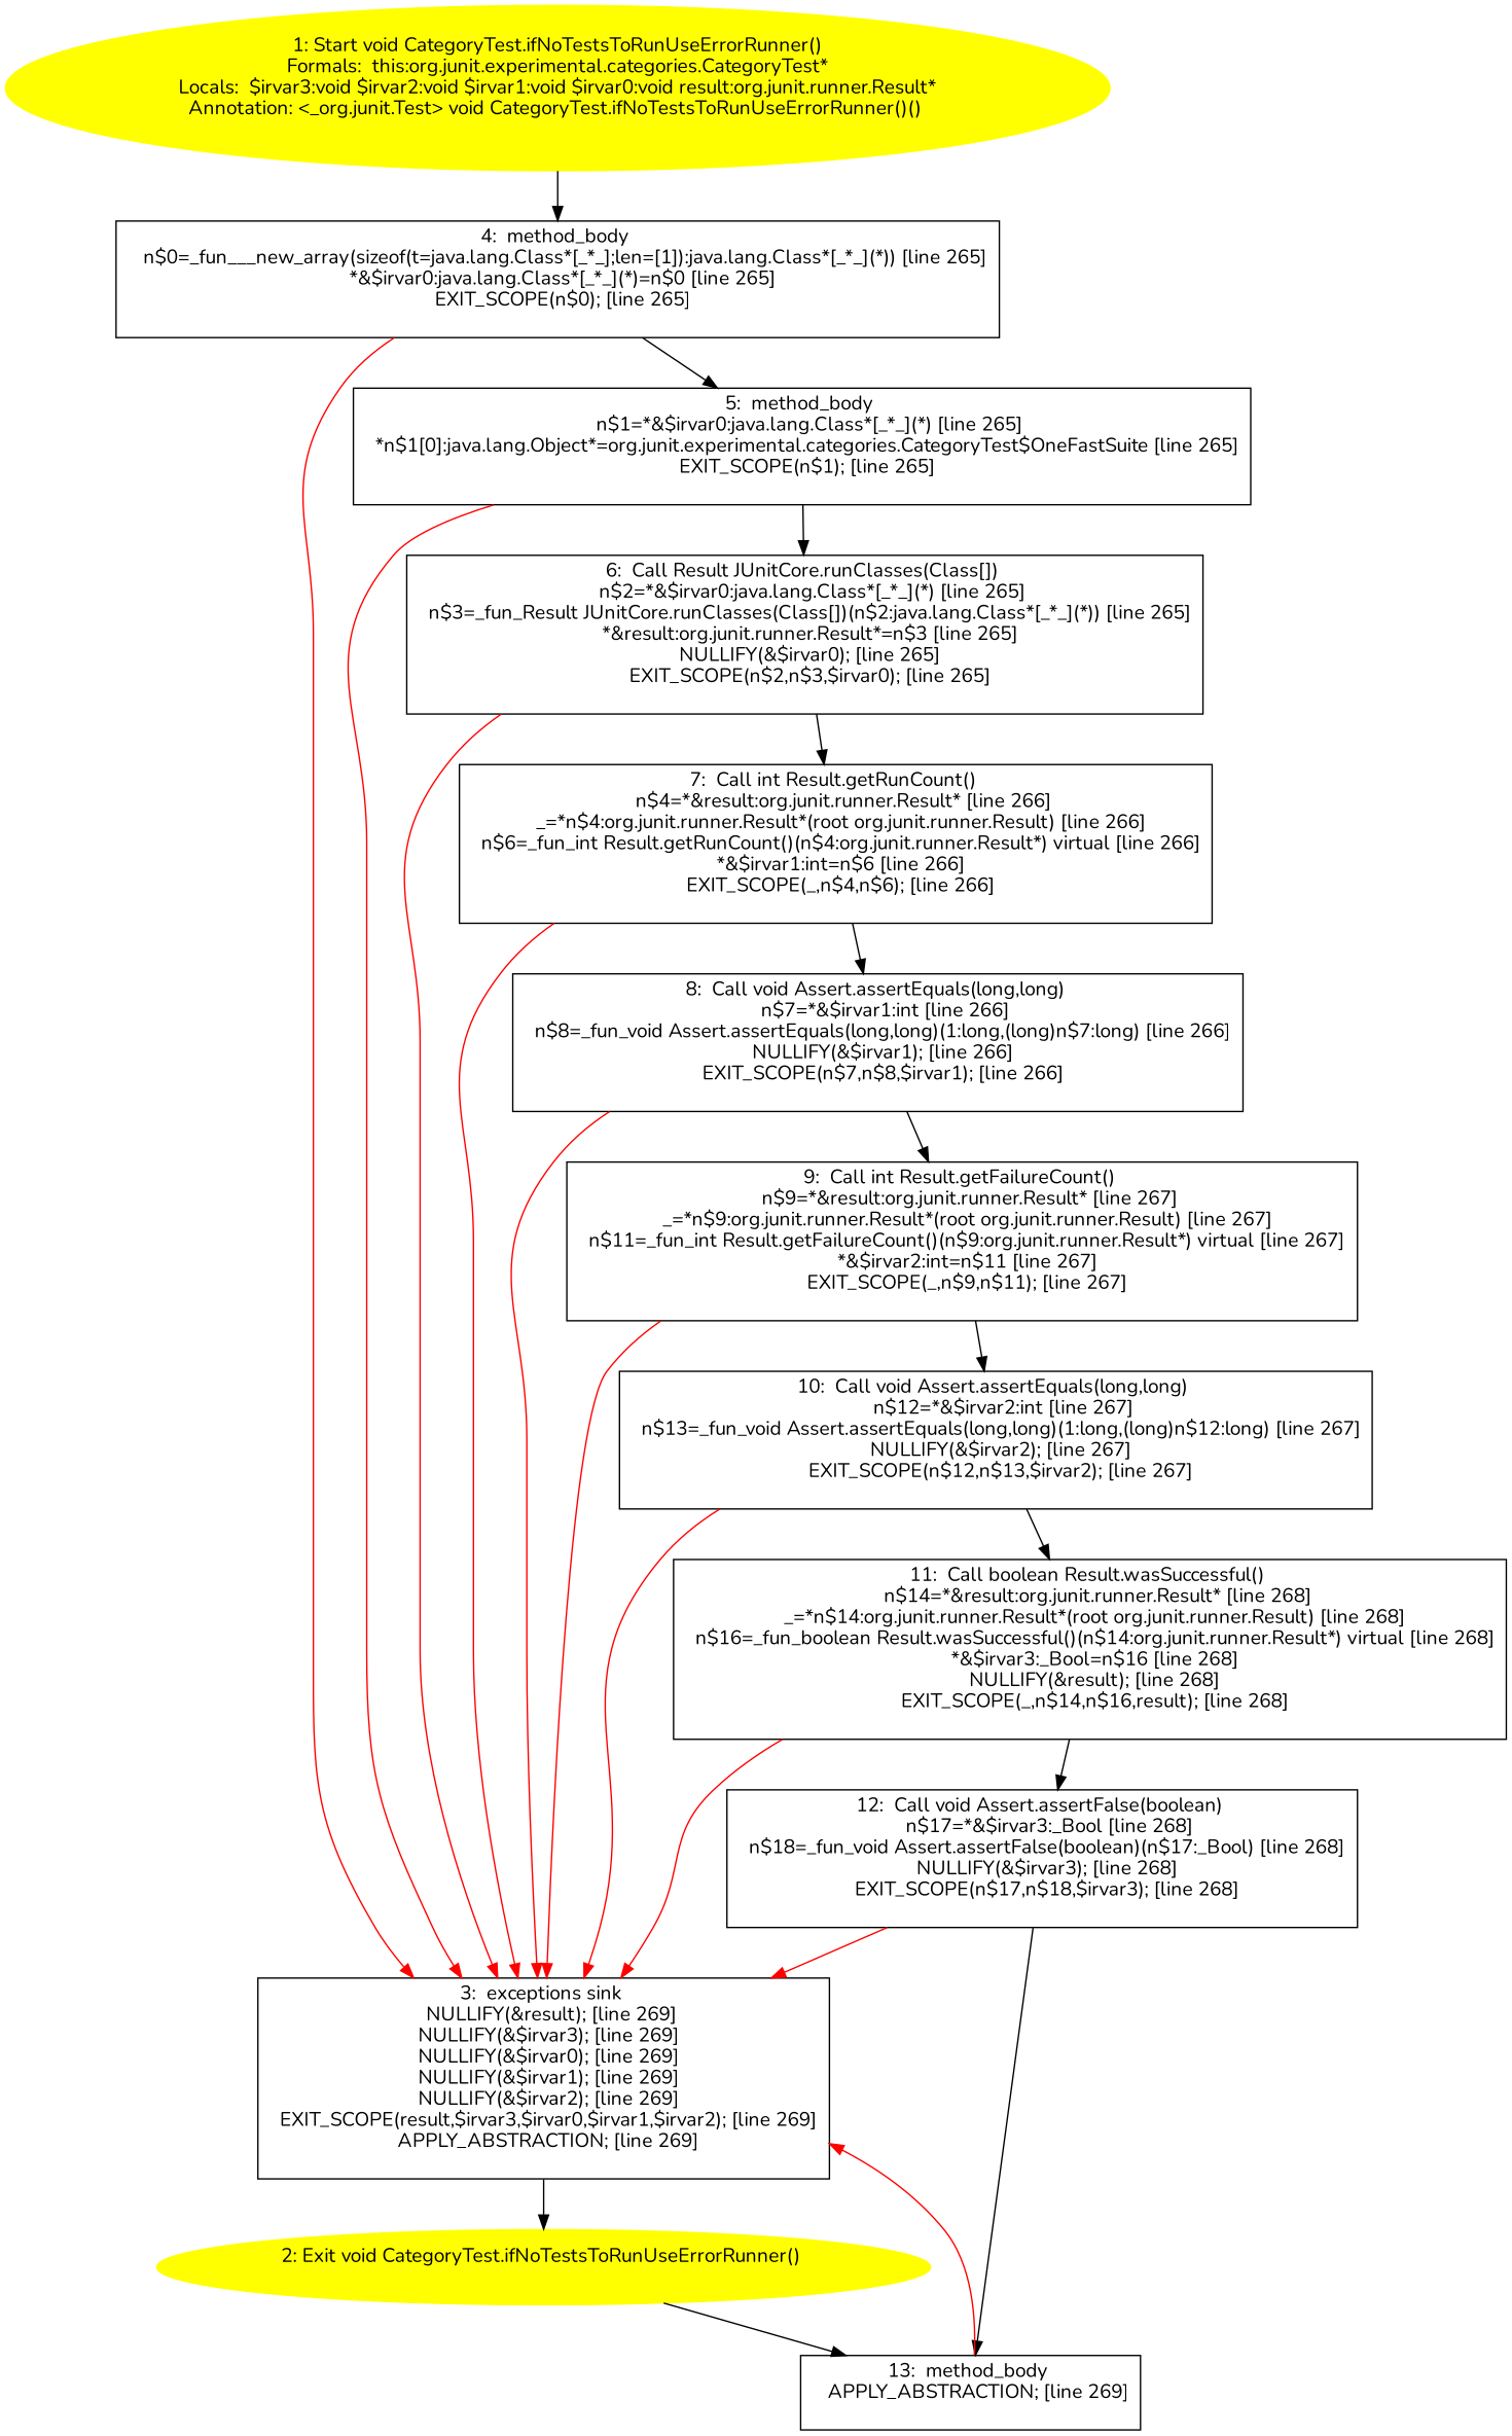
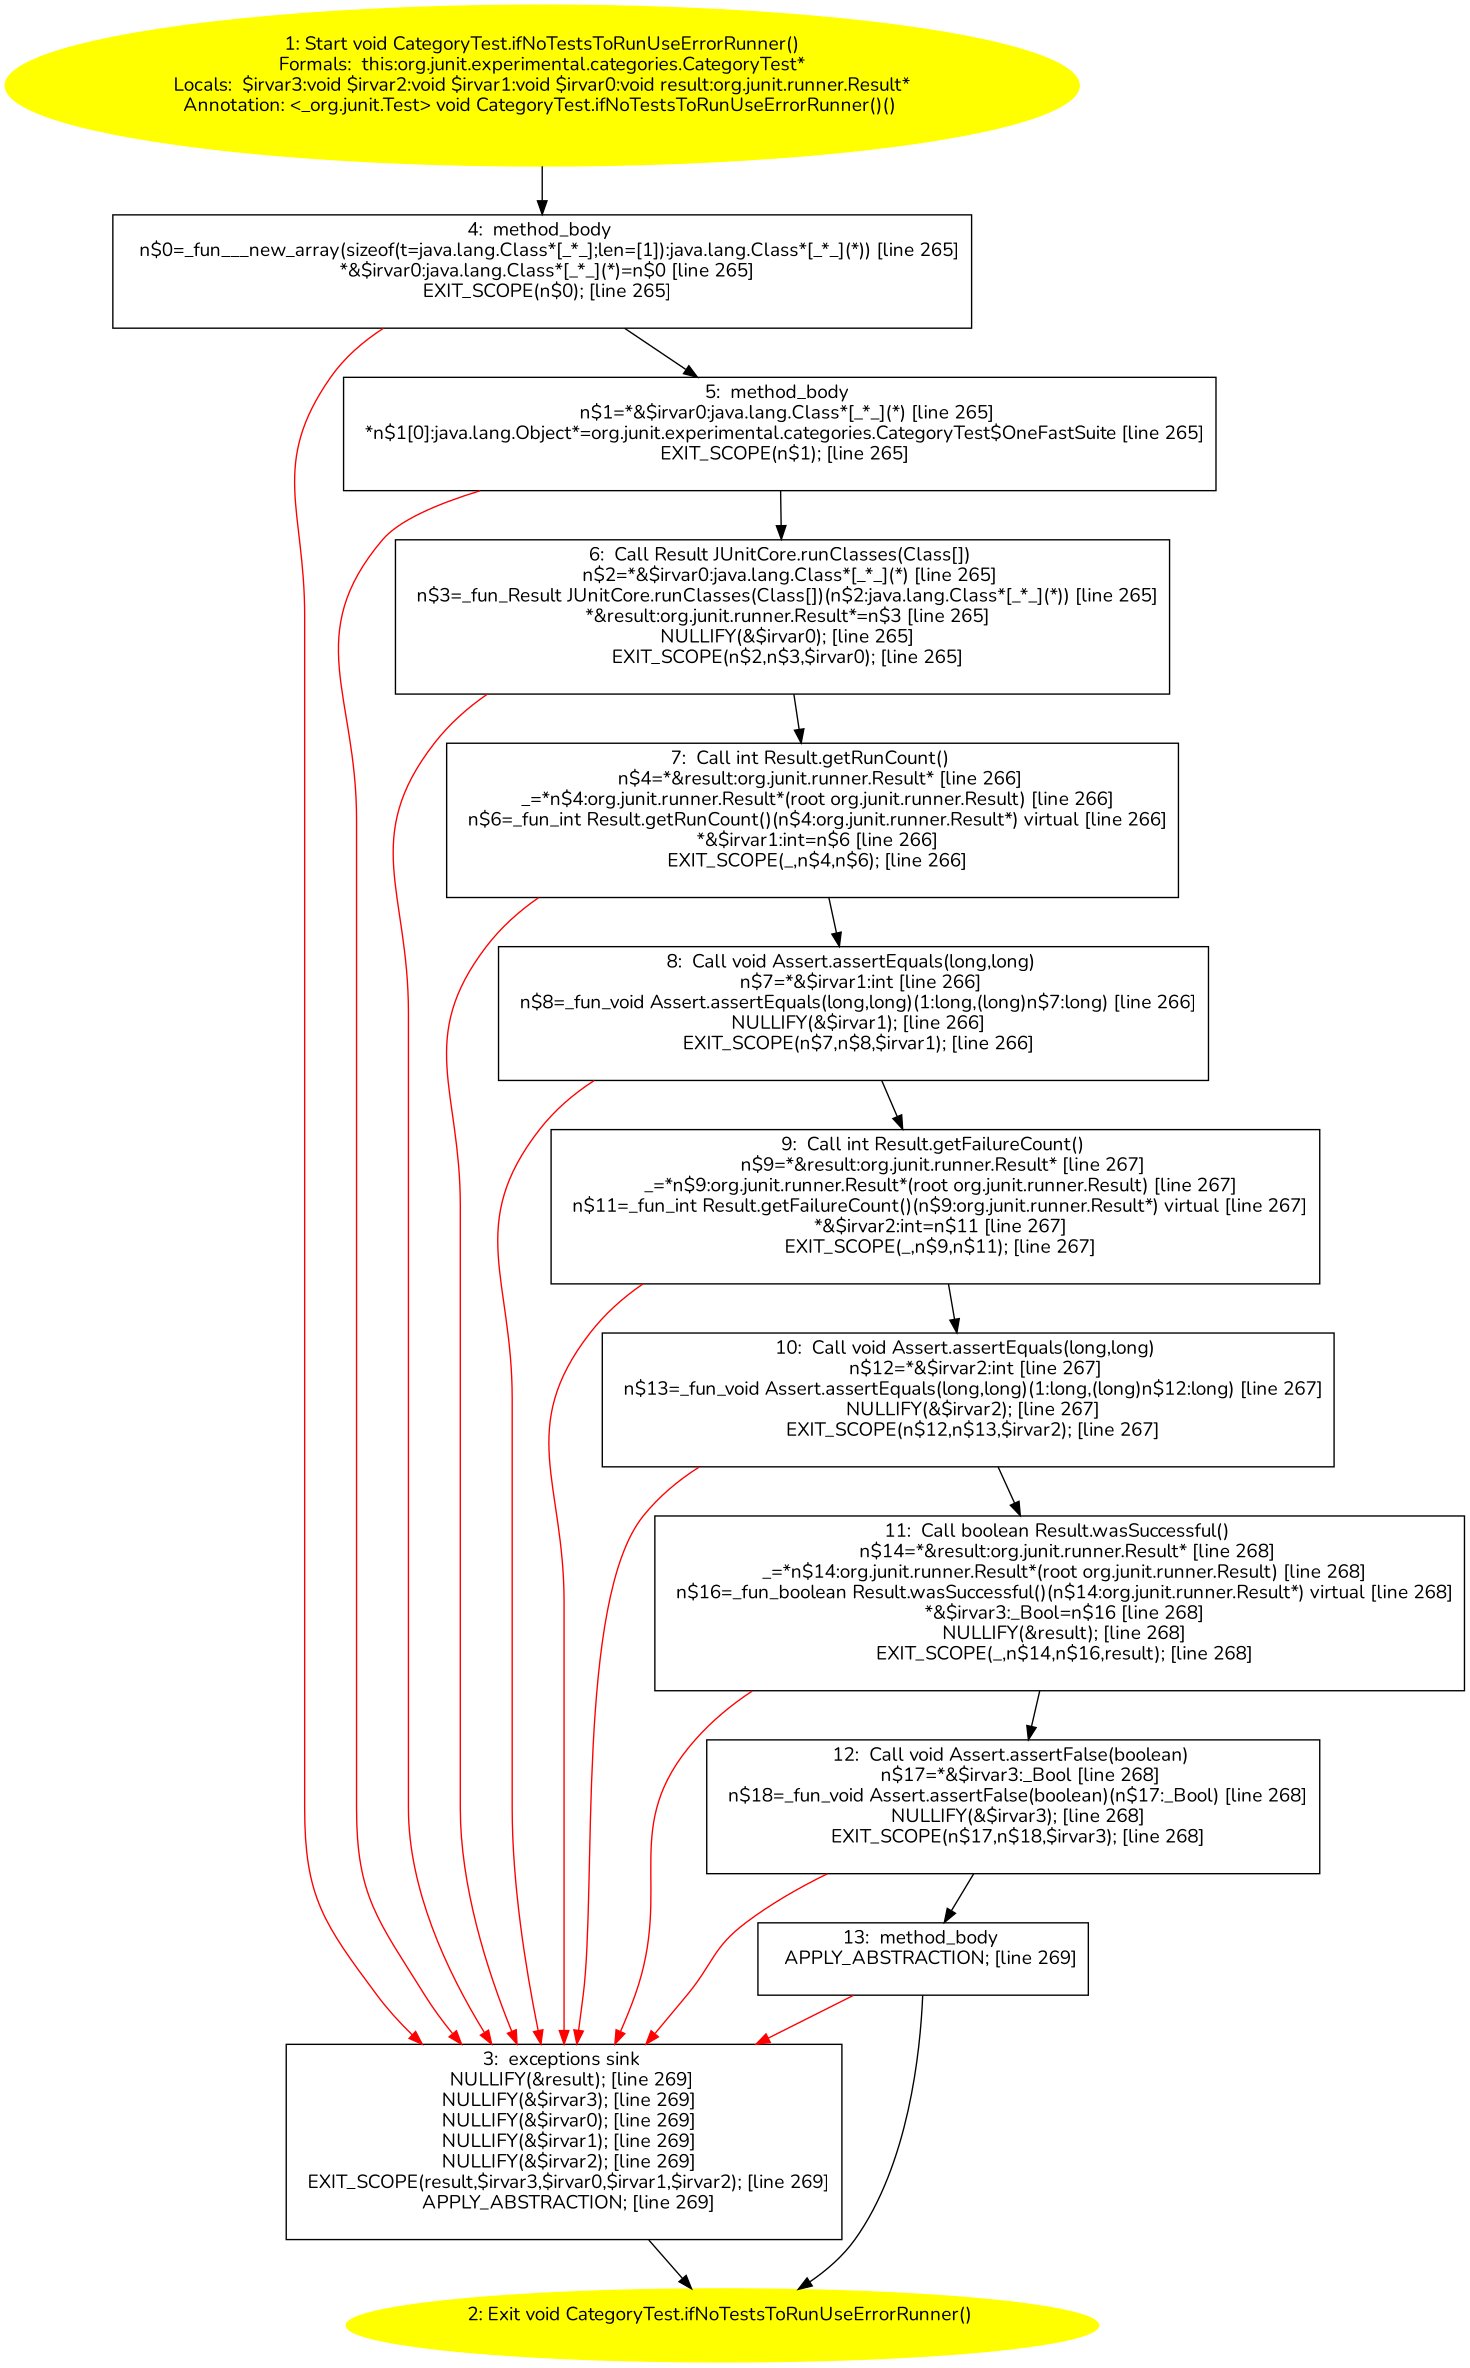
  digraph {
    fontname=Nunito
    node [fontname=Nunito shape=box]
    edge [fontname=Nunito]
    n1 [color=yellow label="1: Start void CategoryTest.ifNoTestsToRunUseErrorRunner()\nFormals:  this:org.junit.experimental.categories.CategoryTest*\nLocals:  $irvar3:void $irvar2:void $irvar1:void $irvar0:void result:org.junit.runner.Result*\nAnnotation: <_org.junit.Test> void CategoryTest.ifNoTestsToRunUseErrorRunner()() \n  " style=filled shape=""]
    n2 [label="4:  method_body \n   n$0=_fun___new_array(sizeof(t=java.lang.Class*[_*_];len=[1]):java.lang.Class*[_*_](*)) [line 265]\n  *&$irvar0:java.lang.Class*[_*_](*)=n$0 [line 265]\n  EXIT_SCOPE(n$0); [line 265]\n "]
    n3 [label="3:  exceptions sink \n   NULLIFY(&result); [line 269]\n  NULLIFY(&$irvar3); [line 269]\n  NULLIFY(&$irvar0); [line 269]\n  NULLIFY(&$irvar1); [line 269]\n  NULLIFY(&$irvar2); [line 269]\n  EXIT_SCOPE(result,$irvar3,$irvar0,$irvar1,$irvar2); [line 269]\n  APPLY_ABSTRACTION; [line 269]\n "]
    n4 [label="5:  method_body \n   n$1=*&$irvar0:java.lang.Class*[_*_](*) [line 265]\n  *n$1[0]:java.lang.Object*=org.junit.experimental.categories.CategoryTest$OneFastSuite [line 265]\n  EXIT_SCOPE(n$1); [line 265]\n "]
    n5 [color=yellow label="2: Exit void CategoryTest.ifNoTestsToRunUseErrorRunner() \n  " style=filled shape=""]
    n6 [label="6:  Call Result JUnitCore.runClasses(Class[]) \n   n$2=*&$irvar0:java.lang.Class*[_*_](*) [line 265]\n  n$3=_fun_Result JUnitCore.runClasses(Class[])(n$2:java.lang.Class*[_*_](*)) [line 265]\n  *&result:org.junit.runner.Result*=n$3 [line 265]\n  NULLIFY(&$irvar0); [line 265]\n  EXIT_SCOPE(n$2,n$3,$irvar0); [line 265]\n "]
    n7 [label="7:  Call int Result.getRunCount() \n   n$4=*&result:org.junit.runner.Result* [line 266]\n  _=*n$4:org.junit.runner.Result*(root org.junit.runner.Result) [line 266]\n  n$6=_fun_int Result.getRunCount()(n$4:org.junit.runner.Result*) virtual [line 266]\n  *&$irvar1:int=n$6 [line 266]\n  EXIT_SCOPE(_,n$4,n$6); [line 266]\n "]
    n8 [label="8:  Call void Assert.assertEquals(long,long) \n   n$7=*&$irvar1:int [line 266]\n  n$8=_fun_void Assert.assertEquals(long,long)(1:long,(long)n$7:long) [line 266]\n  NULLIFY(&$irvar1); [line 266]\n  EXIT_SCOPE(n$7,n$8,$irvar1); [line 266]\n "]
    n9 [label="9:  Call int Result.getFailureCount() \n   n$9=*&result:org.junit.runner.Result* [line 267]\n  _=*n$9:org.junit.runner.Result*(root org.junit.runner.Result) [line 267]\n  n$11=_fun_int Result.getFailureCount()(n$9:org.junit.runner.Result*) virtual [line 267]\n  *&$irvar2:int=n$11 [line 267]\n  EXIT_SCOPE(_,n$9,n$11); [line 267]\n "]
    n10 [label="10:  Call void Assert.assertEquals(long,long) \n   n$12=*&$irvar2:int [line 267]\n  n$13=_fun_void Assert.assertEquals(long,long)(1:long,(long)n$12:long) [line 267]\n  NULLIFY(&$irvar2); [line 267]\n  EXIT_SCOPE(n$12,n$13,$irvar2); [line 267]\n "]
    n11 [label="11:  Call boolean Result.wasSuccessful() \n   n$14=*&result:org.junit.runner.Result* [line 268]\n  _=*n$14:org.junit.runner.Result*(root org.junit.runner.Result) [line 268]\n  n$16=_fun_boolean Result.wasSuccessful()(n$14:org.junit.runner.Result*) virtual [line 268]\n  *&$irvar3:_Bool=n$16 [line 268]\n  NULLIFY(&result); [line 268]\n  EXIT_SCOPE(_,n$14,n$16,result); [line 268]\n "]
    n12 [label="12:  Call void Assert.assertFalse(boolean) \n   n$17=*&$irvar3:_Bool [line 268]\n  n$18=_fun_void Assert.assertFalse(boolean)(n$17:_Bool) [line 268]\n  NULLIFY(&$irvar3); [line 268]\n  EXIT_SCOPE(n$17,n$18,$irvar3); [line 268]\n "]
    n13 [label="13:  method_body \n   APPLY_ABSTRACTION; [line 269]\n "]
    n1 -> n2
    n2 -> n3 [color=red]
    n2 -> n4
    n3 -> n5
    n4 -> n3 [color=red]
    n4 -> n6
    n6 -> n3 [color=red]
    n6 -> n7
    n7 -> n3 [color=red]
    n7 -> n8
    n8 -> n3 [color=red]
    n8 -> n9
    n9 -> n3 [color=red]
    n9 -> n10
    n10 -> n3 [color=red]
    n10 -> n11
    n11 -> n3 [color=red]
    n11 -> n12
    n12 -> n3 [color=red]
    n12 -> n13
    n13 -> n3 [color=red]
-   n5 -> n13
+   n13 -> n5
  }
